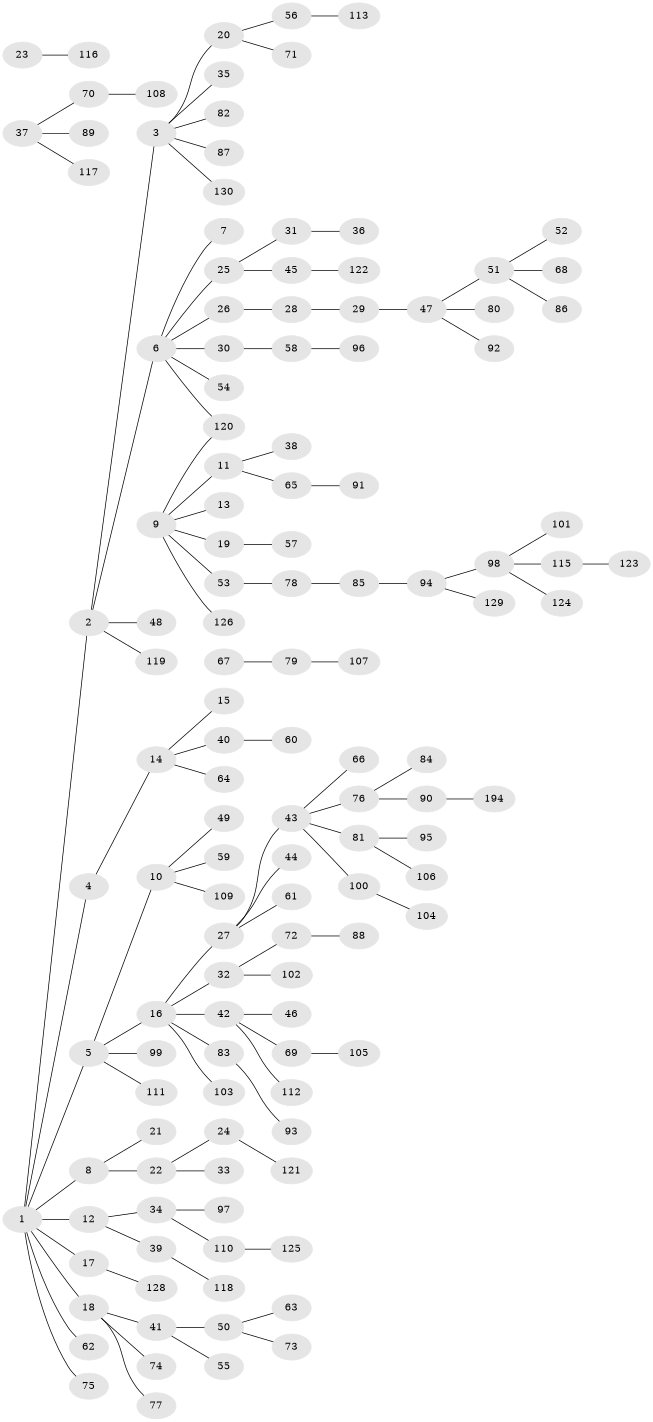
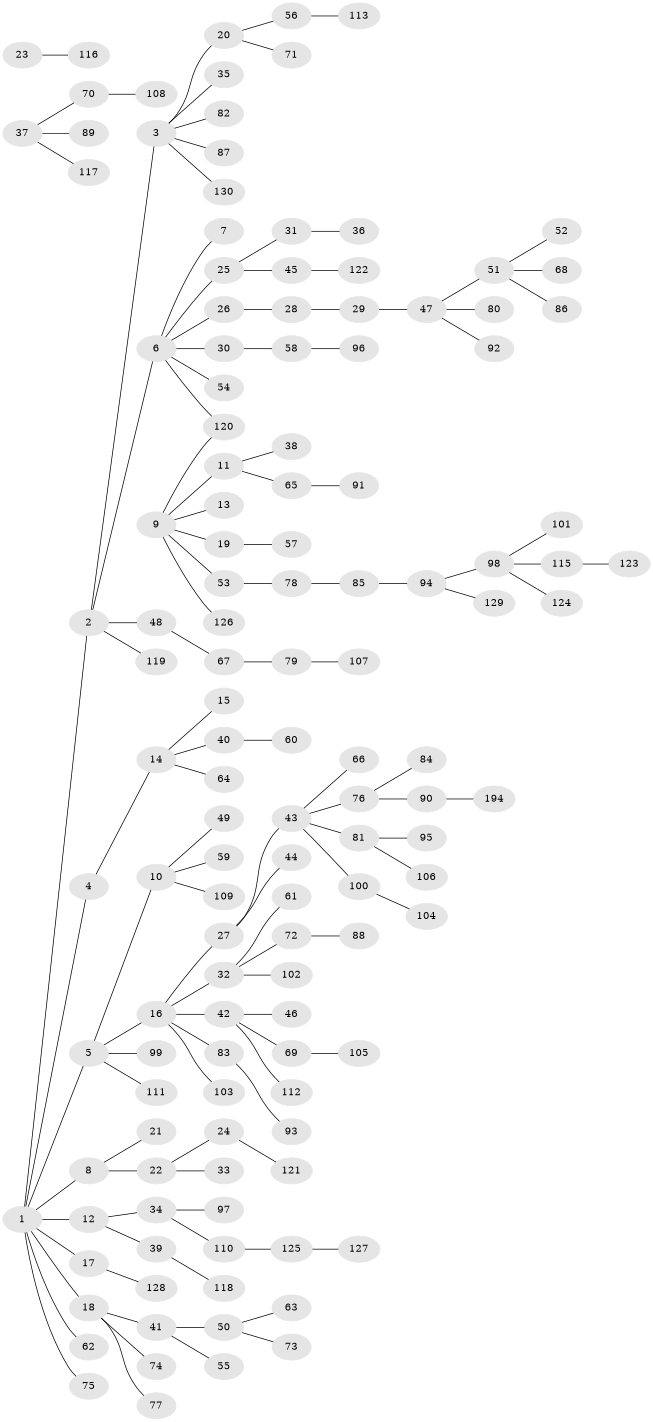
  graph {
    rankdir=LR
    node [color=gray90 style=filled]
    1
    2
    4
    5
    8
    12
    17
    18
    62
    75
    3
    6
    48
    119
    14
    10
    16
    99
    111
    21
    22
    34
    39
    128
    41
    74
    77
    20
    35
    82
    87
    130
    7
    25
    26
    30
    54
    120
    67
    56
    71
    15
    40
    64
    49
    59
    109
    27
    32
    42
    83
    103
    37
    70
    89
    117
    9
    11
    13
    19
    53
    126
    31
    45
    28
    58
    24
    33
    38
    65
    57
    78
    91
    97
    110
    118
    60
    23
    116
    43
    44
    61
    72
    102
    46
    69
    112
    93
    50
    55
    113
    121
    36
    122
    29
    66
    76
    81
    100
    47
    51
    80
    92
    96
    88
    125
    108
    63
    73
    105
    84
    90
    95
    106
    104
    52
    68
    86
    79
    85
    107
    n122 [label=194]
    94
    98
    129
    101
    115
    124
    123
+   127
    1 -- 2
    1 -- 4
    1 -- 5
    1 -- 8
    1 -- 12
    1 -- 17
    1 -- 18
    1 -- 62
    1 -- 75
    2 -- 3
    2 -- 6
    2 -- 48
    2 -- 119
    4 -- 14
    5 -- 10
    5 -- 16
    5 -- 99
    5 -- 111
    8 -- 21
    8 -- 22
    12 -- 34
    12 -- 39
    17 -- 128
    18 -- 41
    18 -- 74
    18 -- 77
    3 -- 20
    3 -- 35
    3 -- 82
    3 -- 87
    3 -- 130
    6 -- 7
    6 -- 25
    6 -- 26
    6 -- 30
    6 -- 54
    6 -- 120
+   48 -- 67
    14 -- 15
    14 -- 40
    14 -- 64
    10 -- 49
    10 -- 59
    10 -- 109
    16 -- 27
    16 -- 32
    16 -- 42
    16 -- 83
    16 -- 103
    22 -- 24
    22 -- 33
    34 -- 97
    34 -- 110
    39 -- 118
    41 -- 50
    41 -- 55
    20 -- 56
    20 -- 71
    25 -- 31
    25 -- 45
    26 -- 28
    30 -- 58
    67 -- 79
    56 -- 113
    40 -- 60
    27 -- 43
    27 -- 44
-   27 -- 61
+   32 -- 61
    32 -- 72
    32 -- 102
    42 -- 46
    42 -- 69
    42 -- 112
    83 -- 93
    37 -- 70
    37 -- 89
    37 -- 117
    70 -- 108
    9 -- 120
    9 -- 11
    9 -- 13
    9 -- 19
    9 -- 53
    9 -- 126
    11 -- 38
    11 -- 65
    19 -- 57
    53 -- 78
    31 -- 36
    45 -- 122
    28 -- 29
    58 -- 96
    24 -- 121
    65 -- 91
    78 -- 85
    110 -- 125
    23 -- 116
    43 -- 66
    43 -- 76
    43 -- 81
    43 -- 100
    72 -- 88
    69 -- 105
    50 -- 63
    50 -- 73
    29 -- 47
    76 -- 84
    76 -- 90
    81 -- 95
    81 -- 106
    100 -- 104
    47 -- 51
    47 -- 80
    47 -- 92
    51 -- 52
    51 -- 68
    51 -- 86
+   125 -- 127
    90 -- n122
    79 -- 107
    85 -- 94
    94 -- 98
    94 -- 129
    98 -- 101
    98 -- 115
    98 -- 124
    115 -- 123
  }
